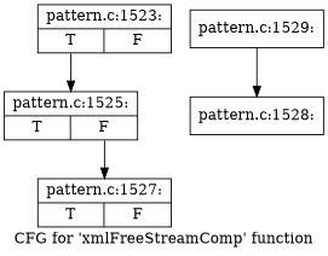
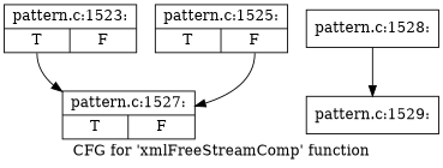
  digraph {
    label="CFG for 'xmlFreeStreamComp' function"
    node [shape=record]
    n1 [label="{pattern.c:1523:|{<s0>T|<s1>F}}"]
    n2 [label="{pattern.c:1525:|{<s0>T|<s1>F}}"]
    n3 [label="{pattern.c:1527:|{<s0>T|<s1>F}}"]
    n4 [label="{pattern.c:1528:}"]
    n5 [label="{pattern.c:1529:}"]
-   n1 -> n2 [tailport=s0]
+   n1 -> n3 [tailport=s0]
    n2 -> n3 [tailport=s1]
-   n5 -> n4
+   n4 -> n5
  }
